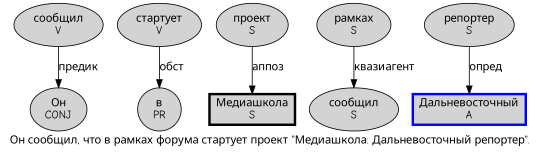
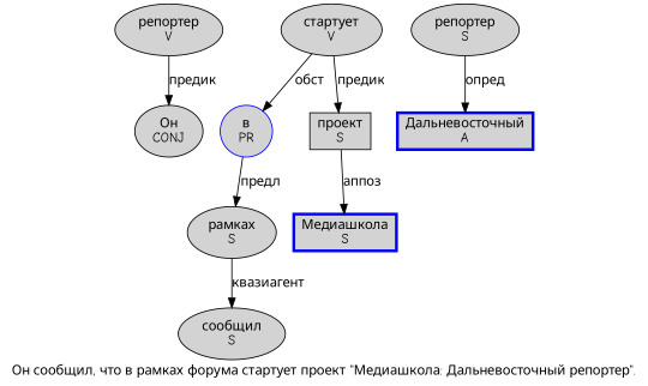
  digraph {
    fontname="Comic Neue"
    label="Он сообщил, что в рамках форума стартует проект \"Медиашкола: Дальневосточный репортер\"."
    node [fillcolor=lightgray fontname="Comic Neue" penwidth=1 shape=ellipse style=filled]
    edge [fontname="Comic Neue"]
    n1 [label="Он\nCONJ"]
-   n2 [label="сообщил\nV"]
+   n2 [label="репортер\nV"]
    n3 [label="стартует\nV"]
-   n4 [label="в\nPR"]
-   n5 [label="проект\nS"]
+   n4 [label="в\nPR" color=blue]
+   n5 [label="проект\nS" shape=box]
    n6 [label="рамках\nS"]
    n7 [label="сообщил\nS"]
-   n8 [color=black label="Медиашкола\nS" penwidth=3 shape=box]
+   n8 [color=blue label="Медиашкола\nS" penwidth=3 shape=box]
    n9 [label="репортер\nS"]
    n10 [color=blue label="Дальневосточный\nA" penwidth=3 shape=box]
    n2 -> n1 [label="предик"]
    n3 -> n4 [label="обст"]
+   n3 -> n5 [label="предик"]
+   n4 -> n6 [label="предл"]
    n5 -> n8 [label="аппоз"]
    n6 -> n7 [label="квазиагент"]
    n9 -> n10 [label="опред"]
  }
